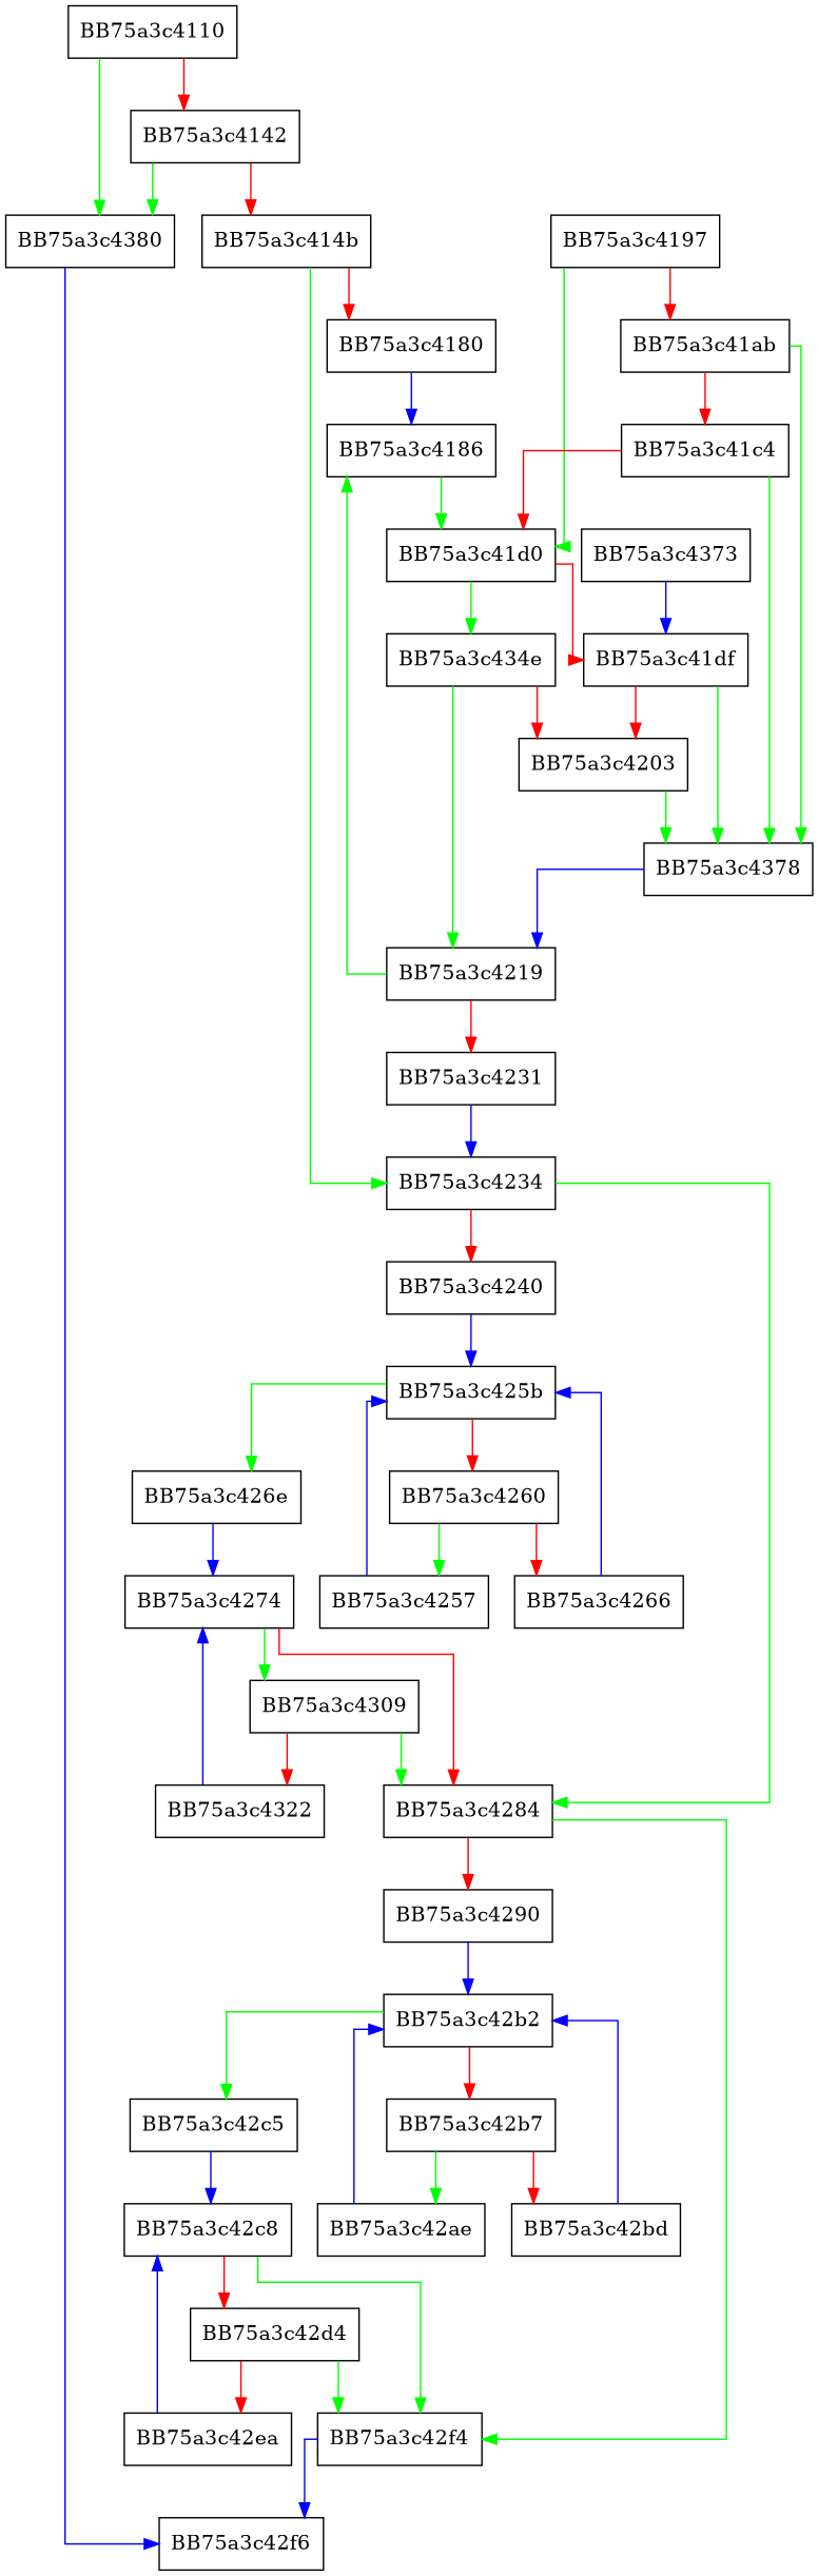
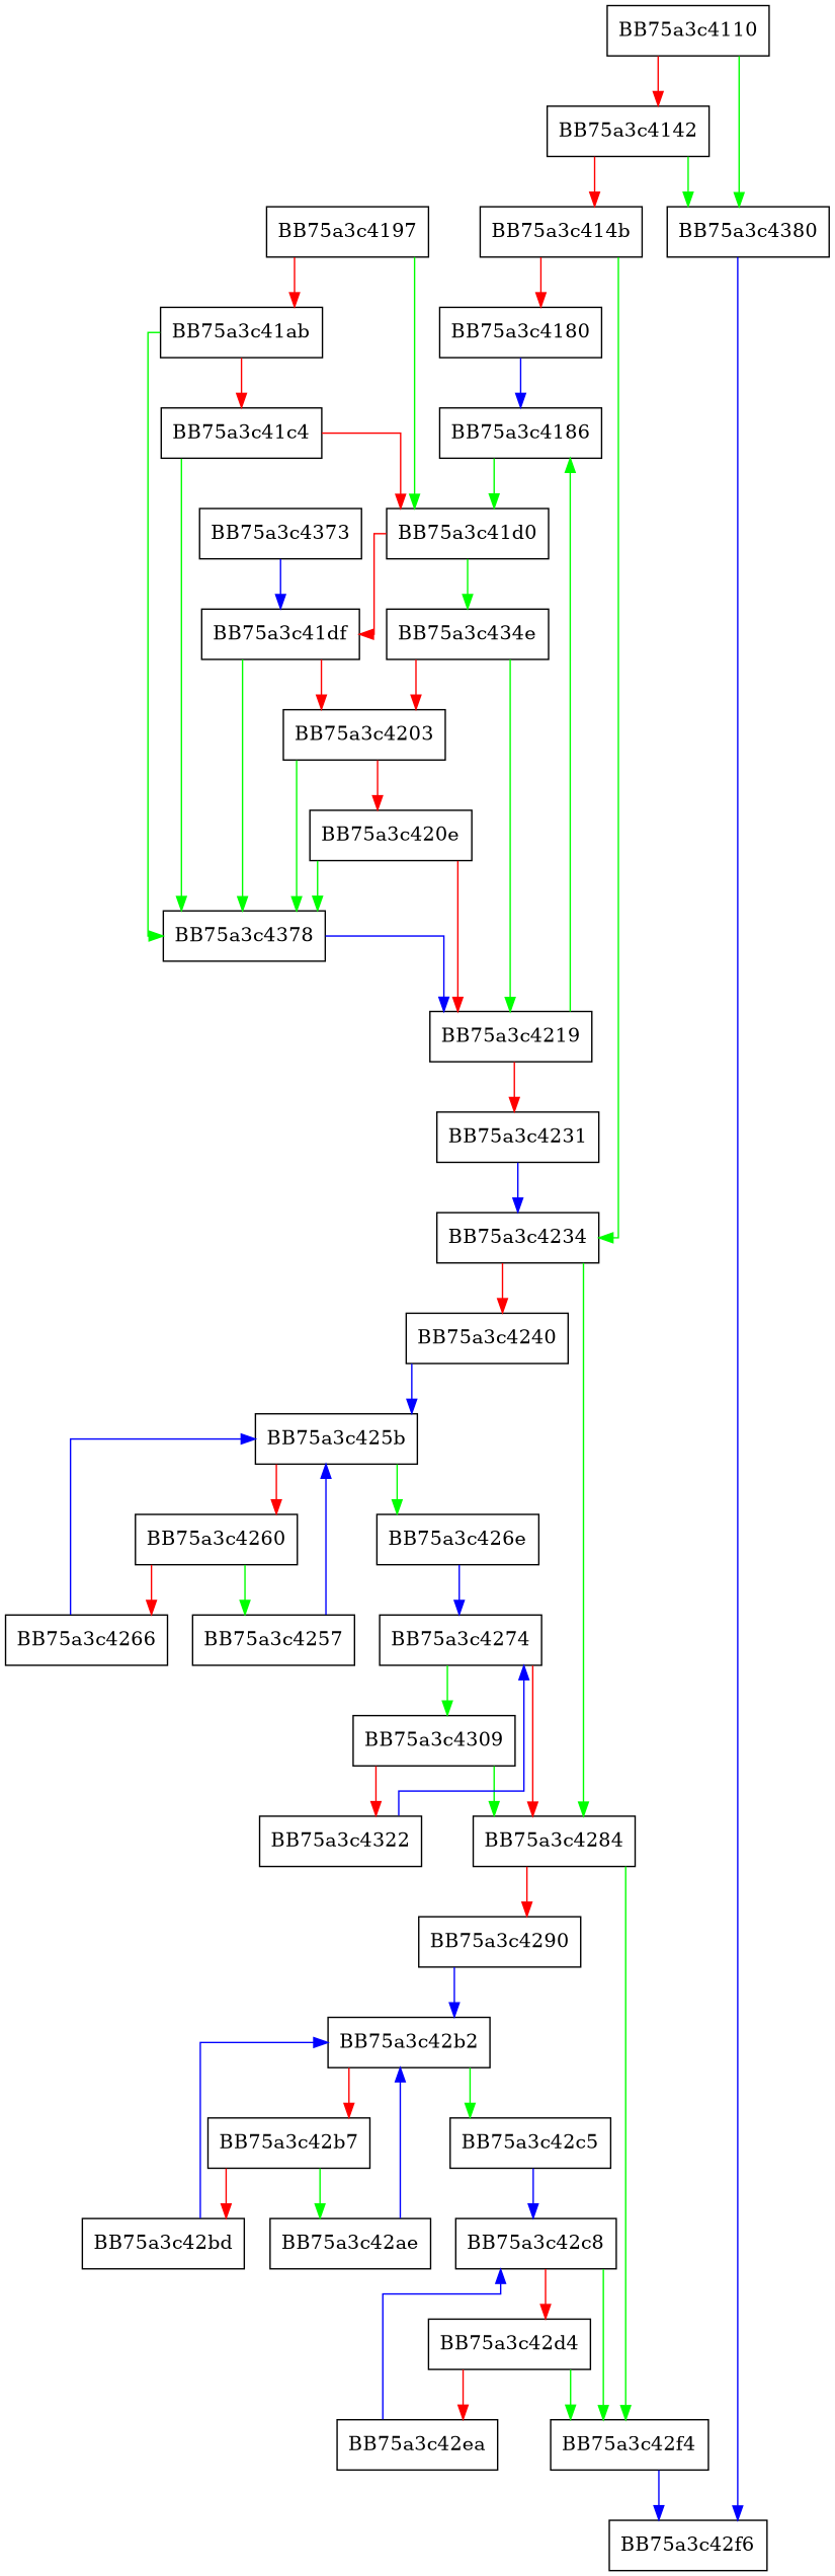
  digraph {
    splines=ortho
    node [shape=box]
    edge [color=green]
    BB75a3c4110
    BB75a3c4380
    BB75a3c4142
    BB75a3c42f6
    BB75a3c414b
    BB75a3c4234
    BB75a3c4180
    BB75a3c4284
    BB75a3c4240
    BB75a3c4186
    BB75a3c42f4
    BB75a3c4290
    BB75a3c425b
    BB75a3c41d0
    BB75a3c434e
    BB75a3c41df
    BB75a3c4197
    BB75a3c41ab
    BB75a3c4219
    BB75a3c4203
    BB75a3c4378
    BB75a3c41c4
    BB75a3c4231
    BB75a3c4373
+   BB75a3c420e
    BB75a3c42b2
    BB75a3c426e
    BB75a3c4260
    BB75a3c4274
    BB75a3c4257
    BB75a3c4266
    BB75a3c4309
    BB75a3c4322
    BB75a3c42c5
    BB75a3c42b7
    BB75a3c42c8
    BB75a3c42ae
    BB75a3c42bd
    BB75a3c42d4
    BB75a3c42ea
    BB75a3c4110 -> BB75a3c4380
    BB75a3c4110 -> BB75a3c4142 [color=red]
    BB75a3c4380 -> BB75a3c42f6 [color=blue]
    BB75a3c4142 -> BB75a3c4380
    BB75a3c4142 -> BB75a3c414b [color=red]
    BB75a3c414b -> BB75a3c4234
    BB75a3c414b -> BB75a3c4180 [color=red]
    BB75a3c4234 -> BB75a3c4284
    BB75a3c4234 -> BB75a3c4240 [color=red]
    BB75a3c4180 -> BB75a3c4186 [color=blue]
    BB75a3c4284 -> BB75a3c42f4
    BB75a3c4284 -> BB75a3c4290 [color=red]
    BB75a3c4240 -> BB75a3c425b [color=blue]
    BB75a3c4186 -> BB75a3c41d0
    BB75a3c42f4 -> BB75a3c42f6 [color=blue]
    BB75a3c4290 -> BB75a3c42b2 [color=blue]
    BB75a3c425b -> BB75a3c426e
    BB75a3c425b -> BB75a3c4260 [color=red]
    BB75a3c41d0 -> BB75a3c434e
    BB75a3c41d0 -> BB75a3c41df [color=red]
    BB75a3c434e -> BB75a3c4219
    BB75a3c434e -> BB75a3c4203 [color=red]
    BB75a3c41df -> BB75a3c4203 [color=red]
    BB75a3c41df -> BB75a3c4378
    BB75a3c4197 -> BB75a3c41d0
    BB75a3c4197 -> BB75a3c41ab [color=red]
    BB75a3c41ab -> BB75a3c4378
    BB75a3c41ab -> BB75a3c41c4 [color=red]
    BB75a3c4219 -> BB75a3c4186
    BB75a3c4219 -> BB75a3c4231 [color=red]
    BB75a3c4203 -> BB75a3c4378
+   BB75a3c4203 -> BB75a3c420e [color=red]
    BB75a3c4378 -> BB75a3c4219 [color=blue]
    BB75a3c41c4 -> BB75a3c41d0 [color=red]
    BB75a3c41c4 -> BB75a3c4378
    BB75a3c4231 -> BB75a3c4234 [color=blue]
    BB75a3c4373 -> BB75a3c41df [color=blue]
+   BB75a3c420e -> BB75a3c4219 [color=red]
+   BB75a3c420e -> BB75a3c4378
    BB75a3c42b2 -> BB75a3c42c5
    BB75a3c42b2 -> BB75a3c42b7 [color=red]
    BB75a3c426e -> BB75a3c4274 [color=blue]
    BB75a3c4260 -> BB75a3c4257
    BB75a3c4260 -> BB75a3c4266 [color=red]
    BB75a3c4274 -> BB75a3c4284 [color=red]
    BB75a3c4274 -> BB75a3c4309
    BB75a3c4257 -> BB75a3c425b [color=blue]
    BB75a3c4266 -> BB75a3c425b [color=blue]
    BB75a3c4309 -> BB75a3c4284
    BB75a3c4309 -> BB75a3c4322 [color=red]
    BB75a3c4322 -> BB75a3c4274 [color=blue]
    BB75a3c42c5 -> BB75a3c42c8 [color=blue]
    BB75a3c42b7 -> BB75a3c42ae
    BB75a3c42b7 -> BB75a3c42bd [color=red]
    BB75a3c42c8 -> BB75a3c42f4
    BB75a3c42c8 -> BB75a3c42d4 [color=red]
    BB75a3c42ae -> BB75a3c42b2 [color=blue]
    BB75a3c42bd -> BB75a3c42b2 [color=blue]
    BB75a3c42d4 -> BB75a3c42f4
    BB75a3c42d4 -> BB75a3c42ea [color=red]
    BB75a3c42ea -> BB75a3c42c8 [color=blue]
  }
